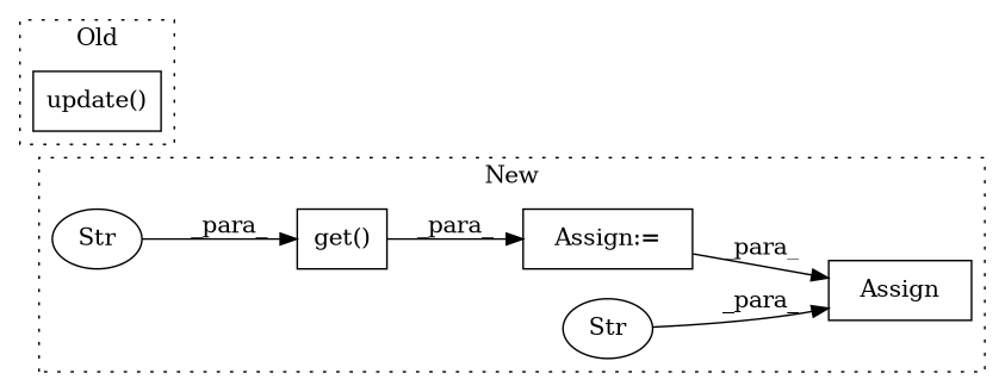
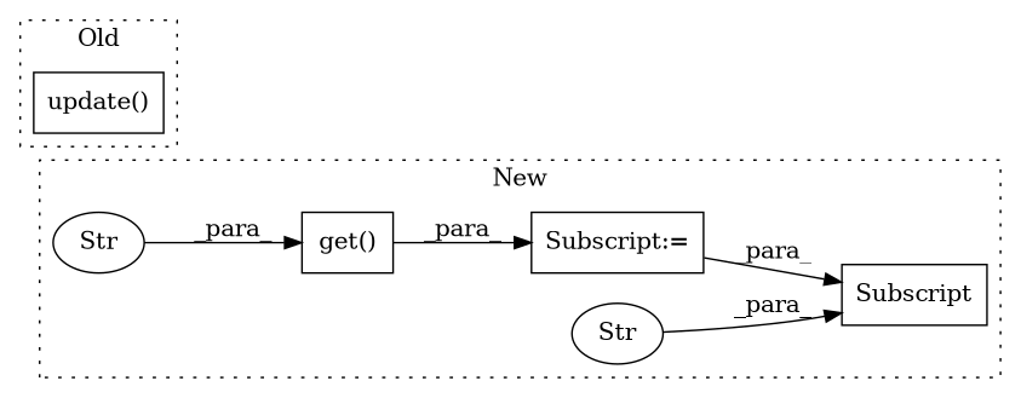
  digraph {
    rankdir=LR
    node [a=75 shape=box]
    n1 [l="16,1" label="get()" s="7113,7156"]
    n2 [a=66 l=5 label=Str s=7129 shape=ellipse]
-   n3 [a=63 l="19,0" label=Assign s="7091,0"]
+   n3 [a=63 l="19,0" label=Subscript s="7091,0"]
    n4 [a=66 l=6 label=Str s=7103 shape=ellipse]
-   n5 [a=68 l=3 label="Assign:=" s=7110]
+   n5 [a=68 l=3 label="Subscript:=" s=7110]
    n6 [l="14,1" label="update()" s="6966,6986"]
    subgraph cluster_1 {
      label=New
      style=dotted
      n1
      n2
      n3
      n4
      n5
    }
    subgraph cluster_2 {
      label=Old
      style=dotted
      n6
    }
    n1 -> n5 [label=_para_]
    n2 -> n1 [label=_para_]
    n4 -> n3 [label=_para_]
    n5 -> n3 [label=_para_]
  }
